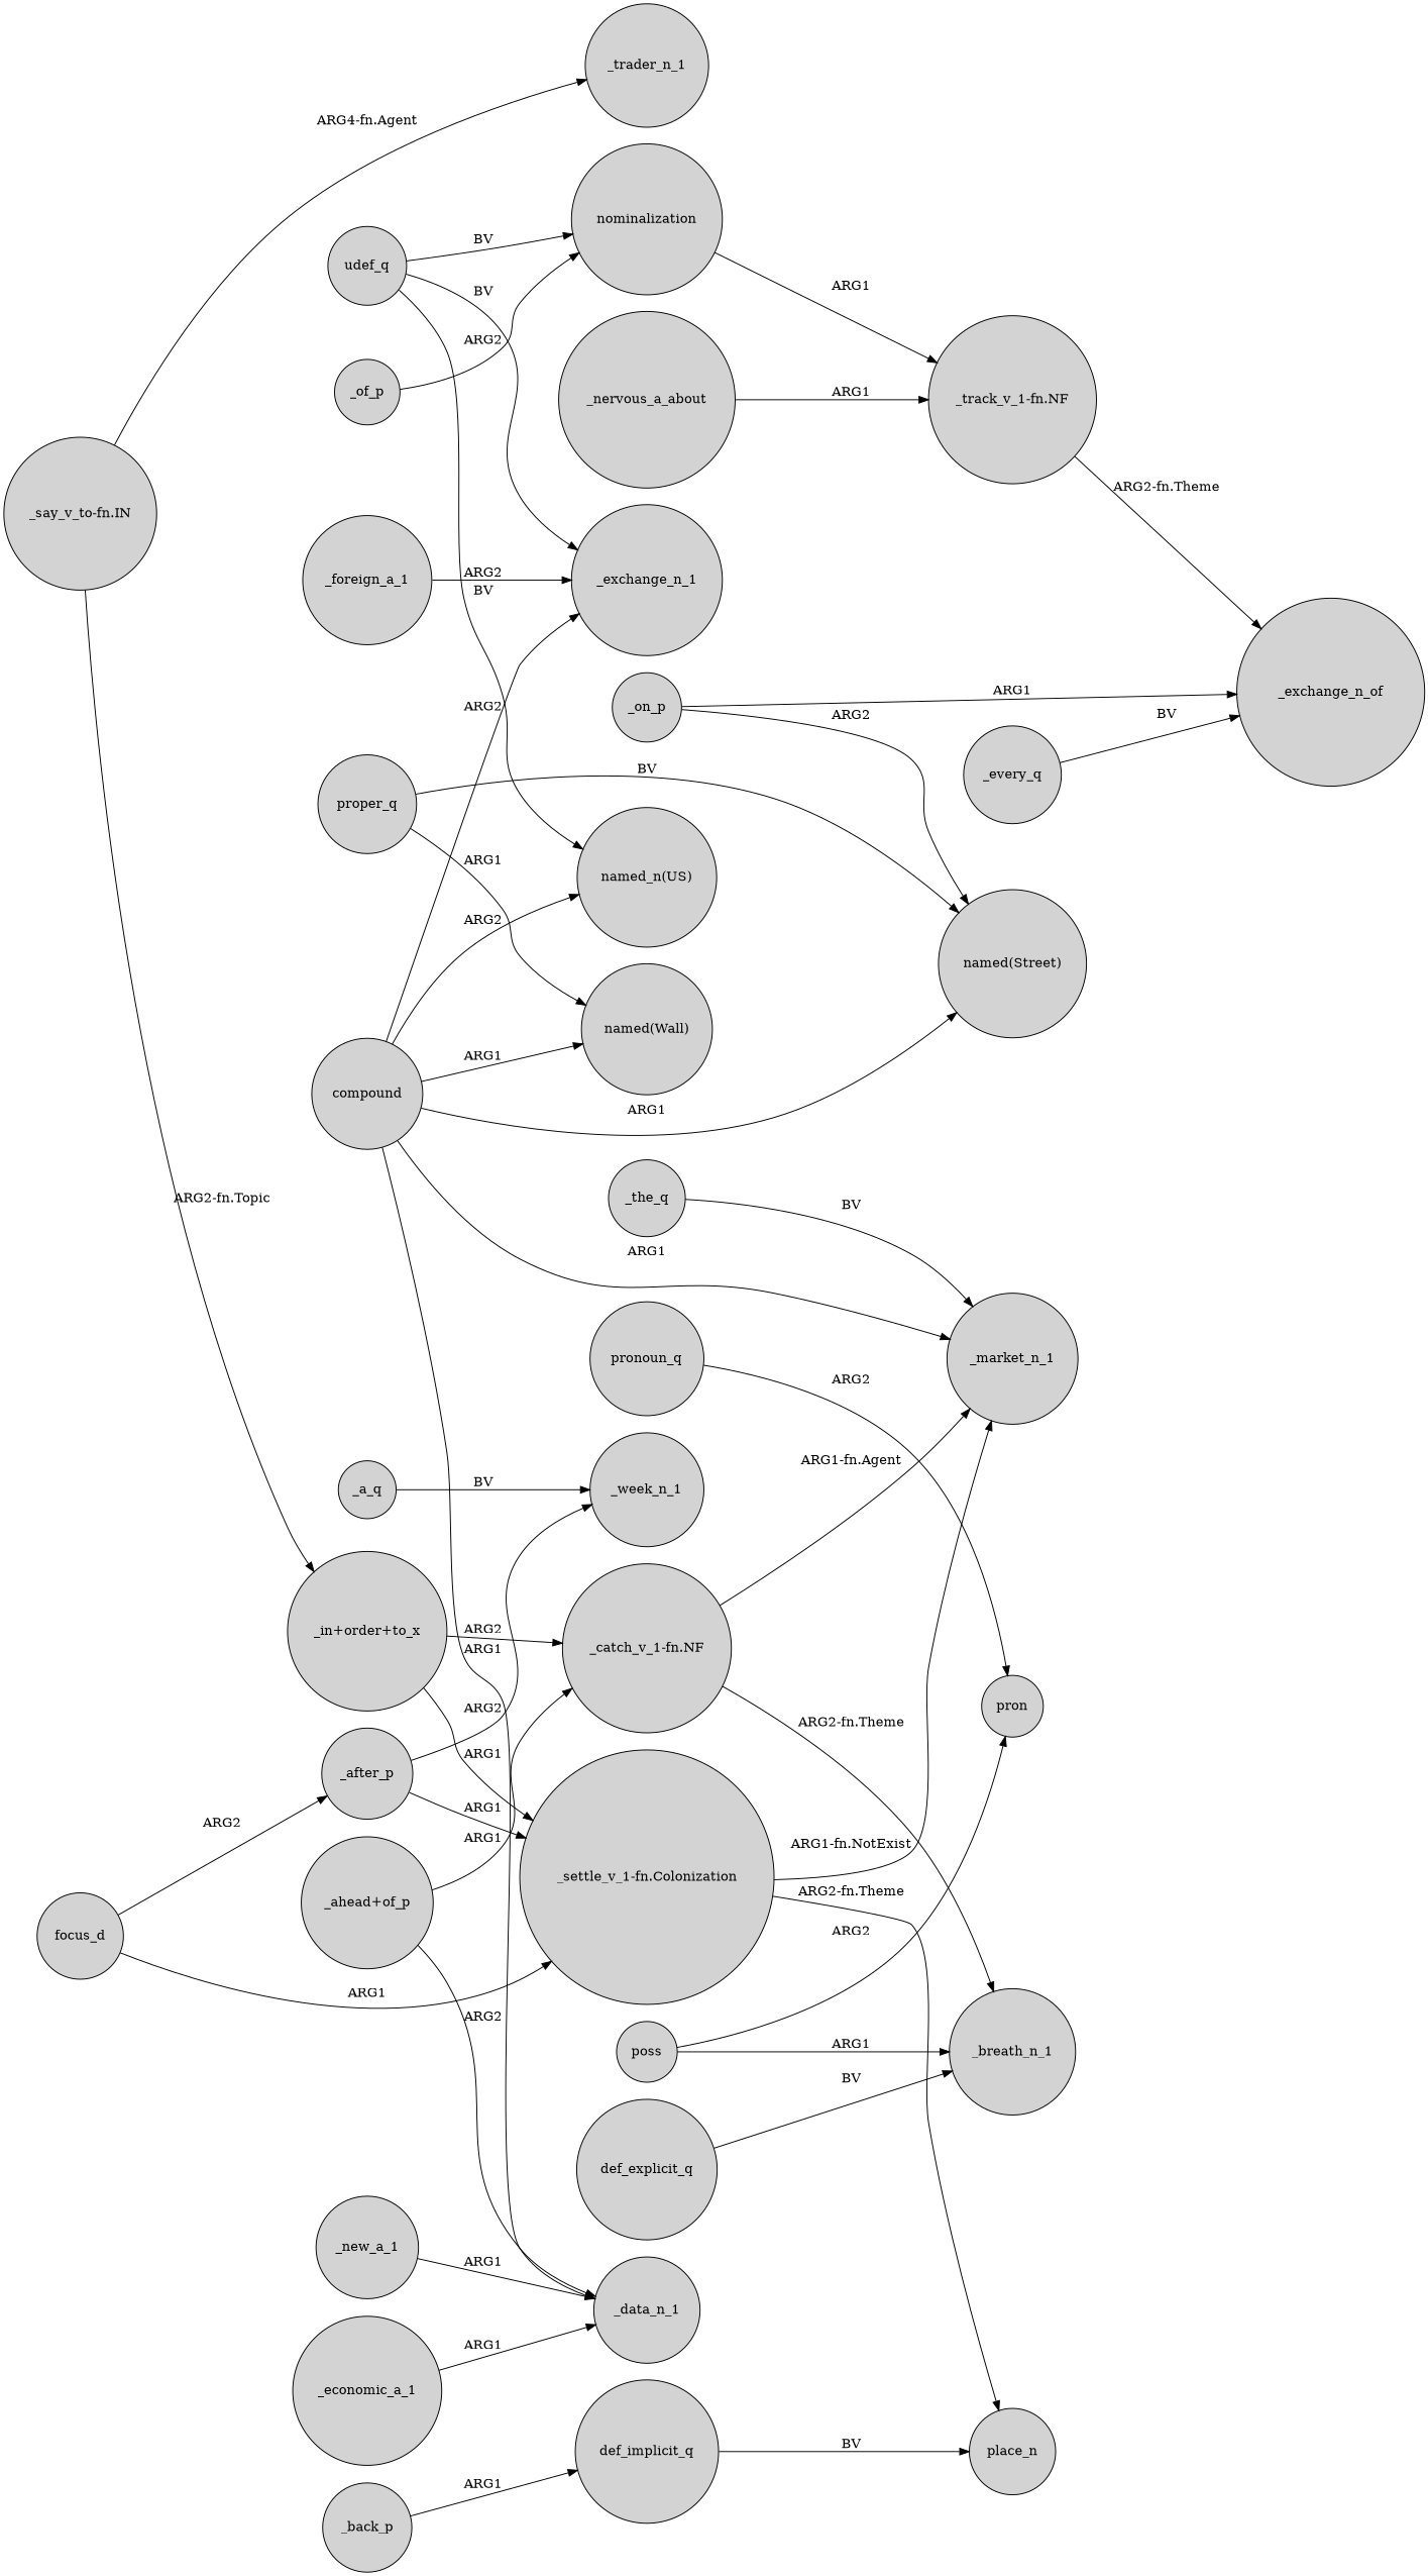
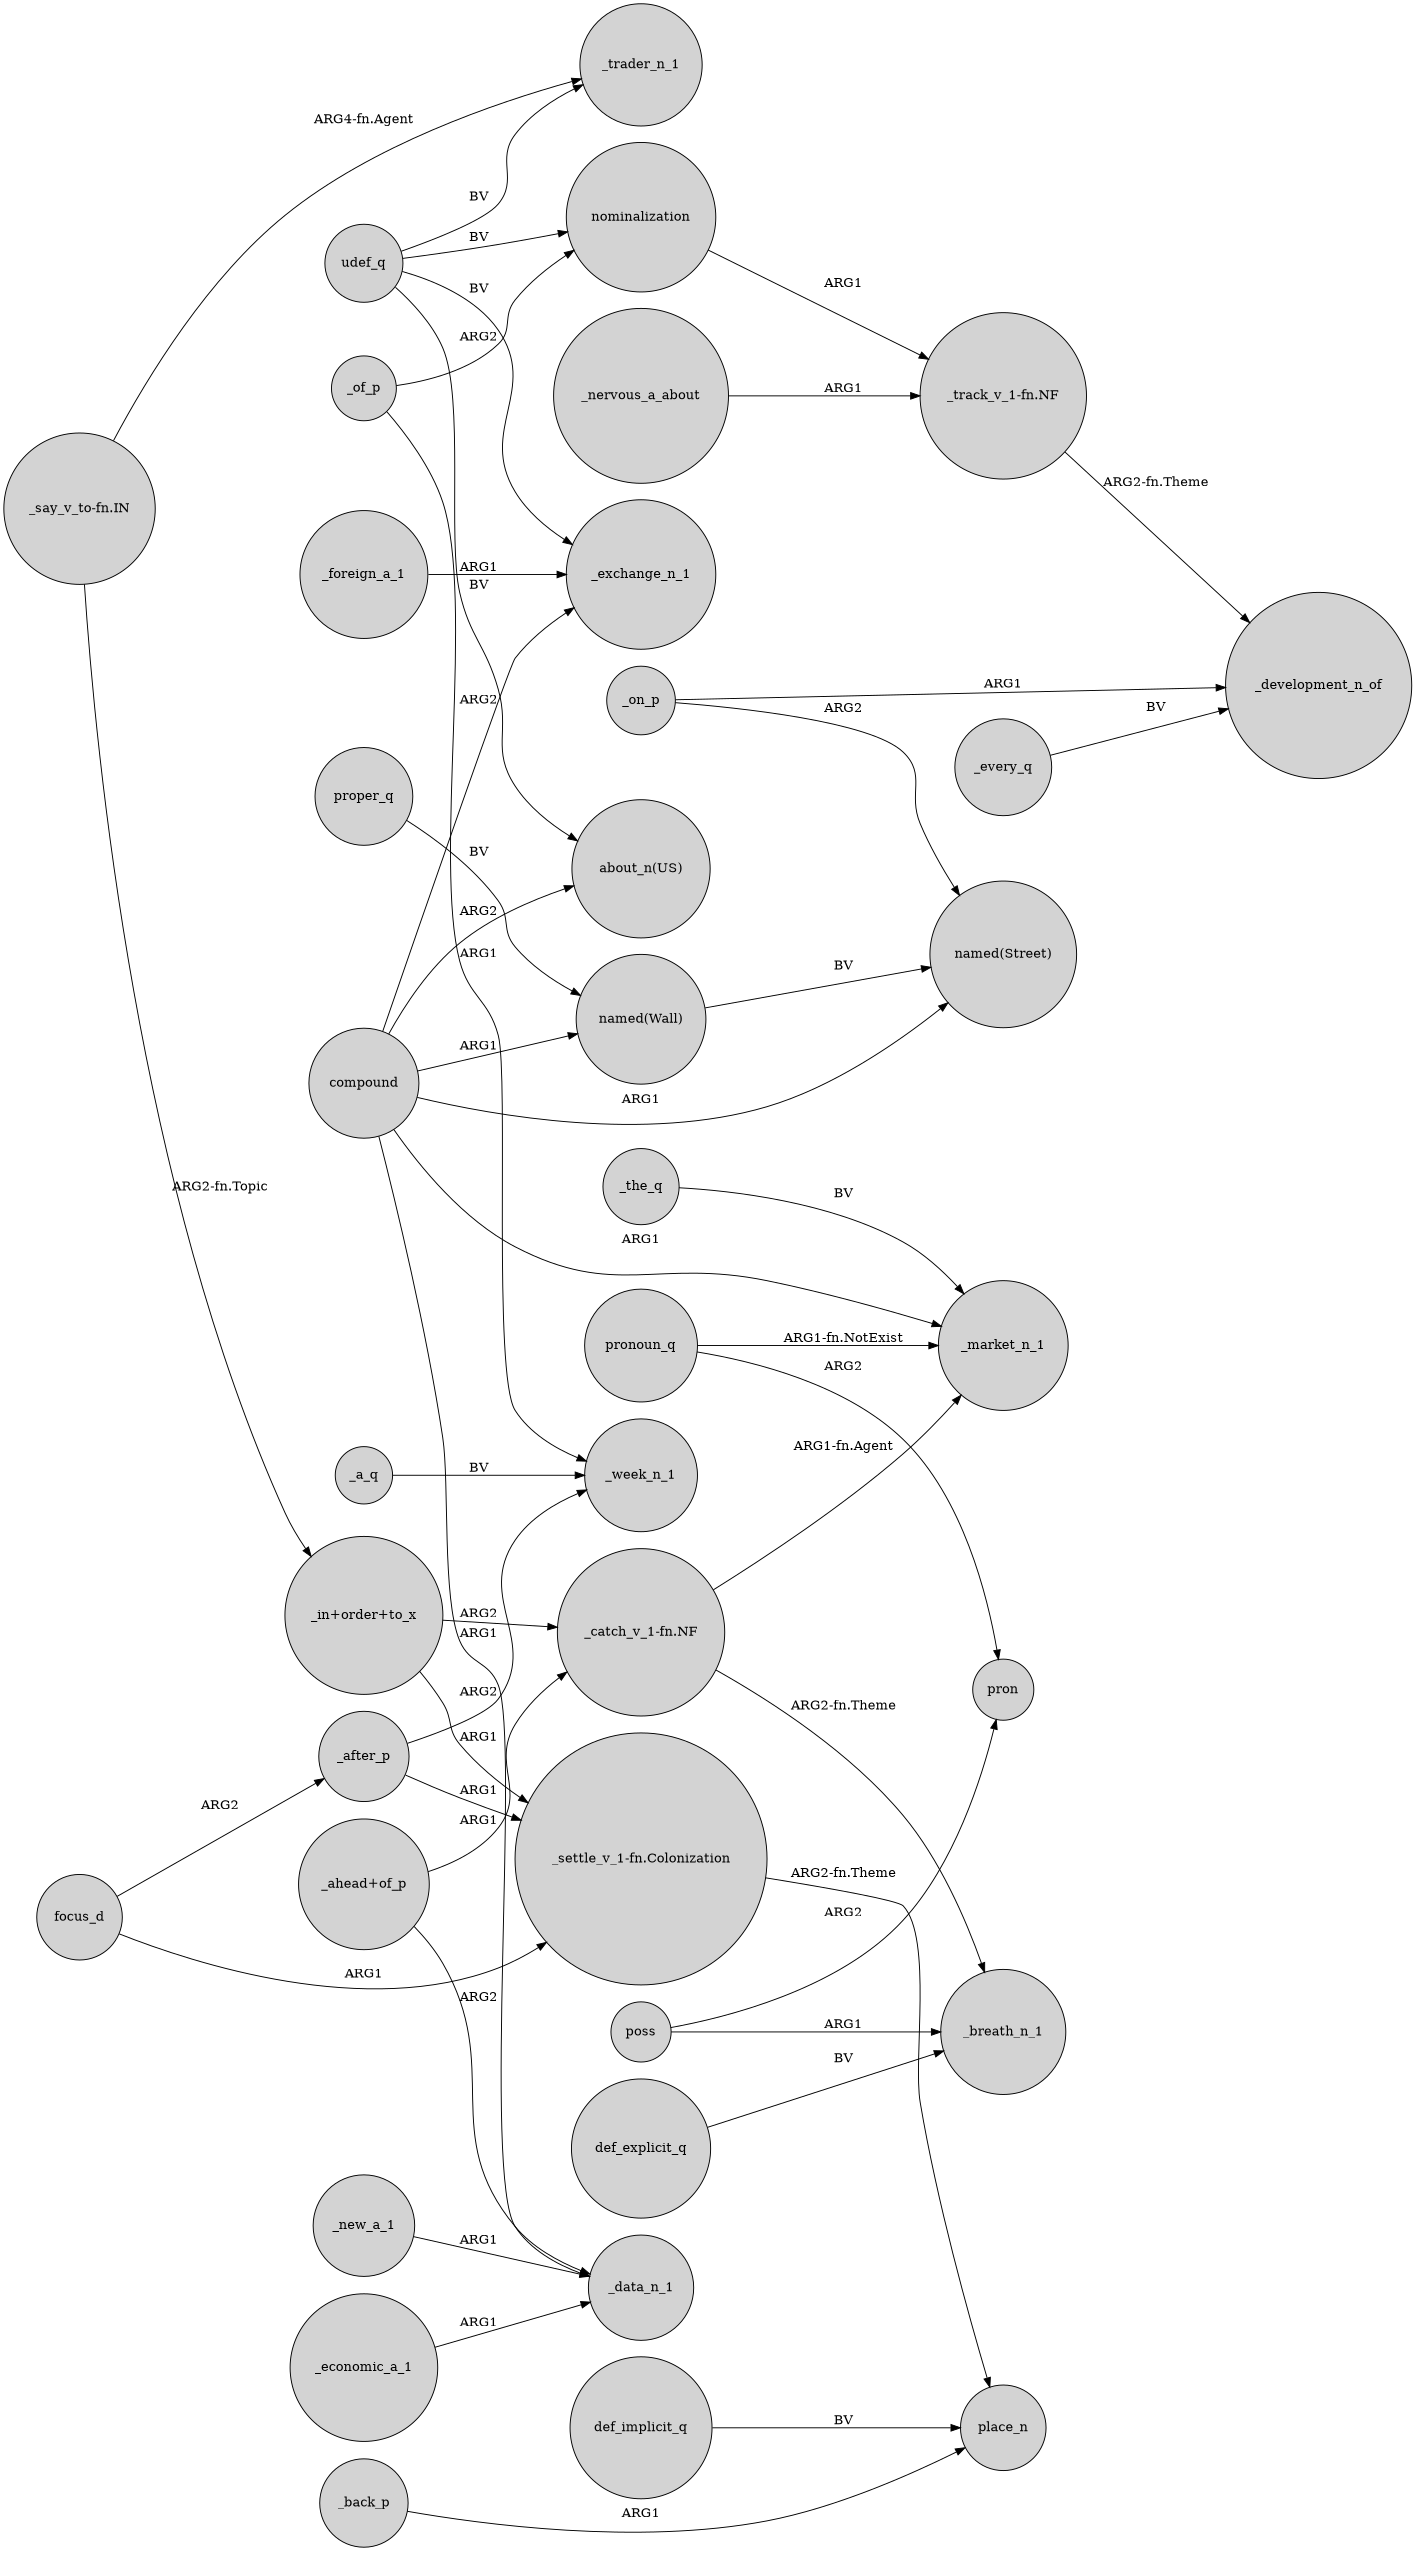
  digraph {
    rankdir=LR
    node [shape=circle style=filled]
    _on_p
-   _development_n_of [label=_exchange_n_of]
+   _development_n_of
    "named(Street)"
    "_settle_v_1-fn.Colonization"
    _market_n_1
    place_n
    "_in+order+to_x"
    "_catch_v_1-fn.NF"
    _breath_n_1
    "_track_v_1-fn.NF"
    udef_q
-   "named_n(US)"
+   "named_n(US)" [label="about_n(US)"]
    _trader_n_1
    _exchange_n_1
    nominalization
    focus_d
    _after_p
    _week_n_1
    poss
    pron
    _new_a_1
    _data_n_1
    compound
    "named(Wall)"
    proper_q
    _foreign_a_1
    _nervous_a_about
    def_implicit_q
    _economic_a_1
    "_say_v_to-fn.IN"
    pronoun_q
    _a_q
    def_explicit_q
    _of_p
    "_ahead+of_p"
    _back_p
    _the_q
    _every_q
    _on_p -> _development_n_of [label=ARG1]
    _on_p -> "named(Street)" [label=ARG2]
-   "_settle_v_1-fn.Colonization" -> _market_n_1 [label="ARG1-fn.NotExist"]
+   pronoun_q -> _market_n_1 [label="ARG1-fn.NotExist"]
    "_settle_v_1-fn.Colonization" -> place_n [label="ARG2-fn.Theme"]
    "_in+order+to_x" -> "_settle_v_1-fn.Colonization" [label=ARG1]
    "_in+order+to_x" -> "_catch_v_1-fn.NF" [label=ARG2]
    "_catch_v_1-fn.NF" -> _market_n_1 [label="ARG1-fn.Agent"]
    "_catch_v_1-fn.NF" -> _breath_n_1 [label="ARG2-fn.Theme"]
    "_track_v_1-fn.NF" -> _development_n_of [label="ARG2-fn.Theme"]
    udef_q -> "named_n(US)" [label=BV]
+   udef_q -> _trader_n_1 [label=BV]
    udef_q -> _exchange_n_1 [label=BV]
    udef_q -> nominalization [label=BV]
    nominalization -> "_track_v_1-fn.NF" [label=ARG1]
    focus_d -> "_settle_v_1-fn.Colonization" [label=ARG1]
    focus_d -> _after_p [label=ARG2]
    _after_p -> "_settle_v_1-fn.Colonization" [label=ARG1]
    _after_p -> _week_n_1 [label=ARG2]
    poss -> _breath_n_1 [label=ARG1]
    poss -> pron [label=ARG2]
    _new_a_1 -> _data_n_1 [label=ARG1]
    compound -> "named(Street)" [label=ARG1]
    compound -> _market_n_1 [label=ARG1]
    compound -> "named_n(US)" [label=ARG2]
    compound -> _exchange_n_1 [label=ARG2]
    compound -> _data_n_1 [label=ARG1]
    compound -> "named(Wall)" [label=ARG1]
-   proper_q -> "named(Street)" [label=BV]
-   proper_q -> "named(Wall)" [label=ARG1]
-   _foreign_a_1 -> _exchange_n_1 [label=ARG2]
+   "named(Wall)" -> "named(Street)" [label=BV]
+   proper_q -> "named(Wall)" [label=BV]
+   _foreign_a_1 -> _exchange_n_1 [label=ARG1]
    _nervous_a_about -> "_track_v_1-fn.NF" [label=ARG1]
    def_implicit_q -> place_n [label=BV]
    _economic_a_1 -> _data_n_1 [label=ARG1]
    "_say_v_to-fn.IN" -> "_in+order+to_x" [label="ARG2-fn.Topic"]
    "_say_v_to-fn.IN" -> _trader_n_1 [label="ARG4-fn.Agent"]
    pronoun_q -> pron [label=ARG2]
    _a_q -> _week_n_1 [label=BV]
    def_explicit_q -> _breath_n_1 [label=BV]
    _of_p -> nominalization [label=ARG2]
+   _of_p -> _week_n_1 [label=ARG1]
    "_ahead+of_p" -> "_catch_v_1-fn.NF" [label=ARG1]
    "_ahead+of_p" -> _data_n_1 [label=ARG2]
-   _back_p -> def_implicit_q [label=ARG1]
+   _back_p -> place_n [label=ARG1]
    _the_q -> _market_n_1 [label=BV]
    _every_q -> _development_n_of [label=BV]
  }
